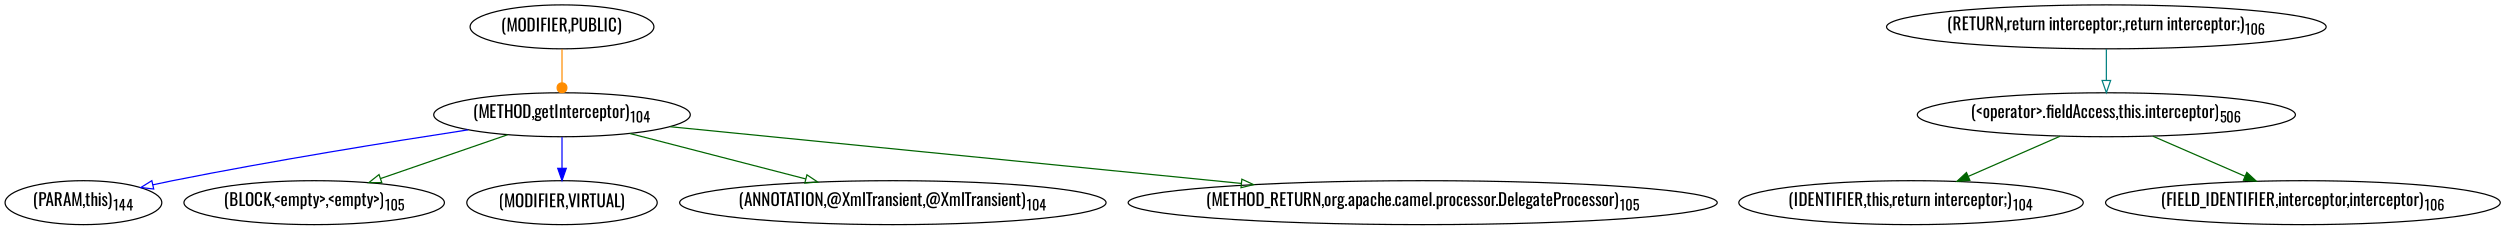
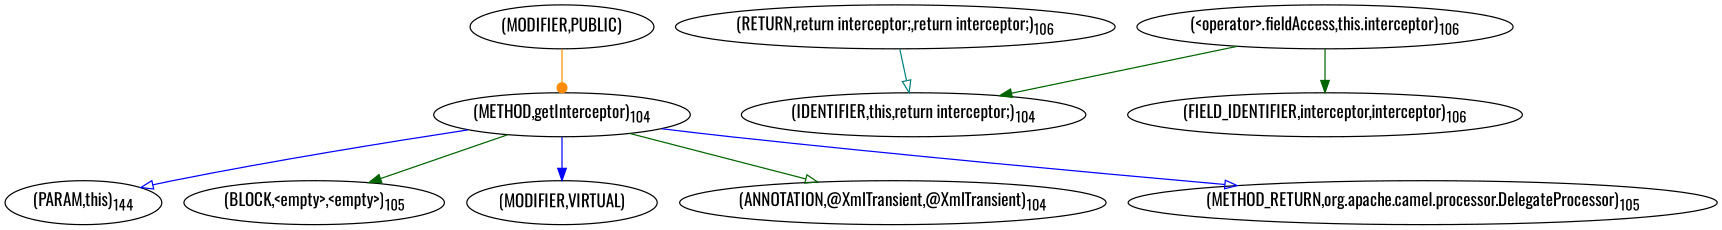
  digraph {
    fontname=Oswald
    node [fontname=Oswald]
    edge [arrowhead=onormal color=darkgreen fontname=Oswald]
    n1 [label=<(METHOD,getInterceptor)<SUB>104</SUB>>]
    n2 [label=<(PARAM,this)<SUB>144</SUB>>]
    n3 [label=<(BLOCK,&lt;empty&gt;,&lt;empty&gt;)<SUB>105</SUB>>]
    n4 [label=<(MODIFIER,VIRTUAL)>]
    n5 [label=<(ANNOTATION,@XmlTransient,@XmlTransient)<SUB>104</SUB>>]
    n6 [label=<(METHOD_RETURN,org.apache.camel.processor.DelegateProcessor)<SUB>105</SUB>>]
    n7 [label=<(MODIFIER,PUBLIC)>]
    n8 [label=<(RETURN,return interceptor;,return interceptor;)<SUB>106</SUB>>]
-   n9 [label=<(&lt;operator&gt;.fieldAccess,this.interceptor)<SUB>506</SUB>>]
+   n9 [label=<(&lt;operator&gt;.fieldAccess,this.interceptor)<SUB>106</SUB>>]
    n10 [label=<(IDENTIFIER,this,return interceptor;)<SUB>104</SUB>>]
    n11 [label=<(FIELD_IDENTIFIER,interceptor,interceptor)<SUB>106</SUB>>]
    n1 -> n2 [color=blue]
-   n1 -> n3
+   n1 -> n3 [arrowhead=normal]
    n1 -> n4 [arrowhead=normal color=blue]
    n1 -> n5
-   n1 -> n6
+   n1 -> n6 [color=blue]
    n7 -> n1 [arrowhead=dot color=darkorange]
-   n8 -> n9 [color=teal]
+   n8 -> n10 [color=teal]
    n9 -> n10 [arrowhead=normal]
    n9 -> n11 [arrowhead=normal]
  }
